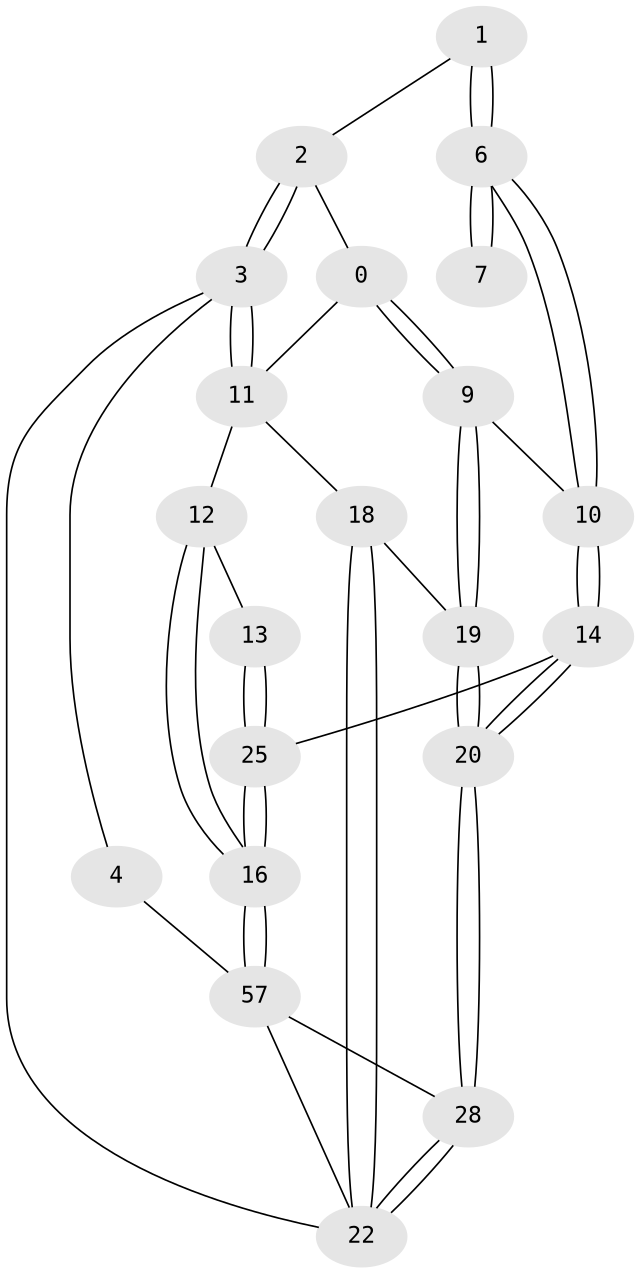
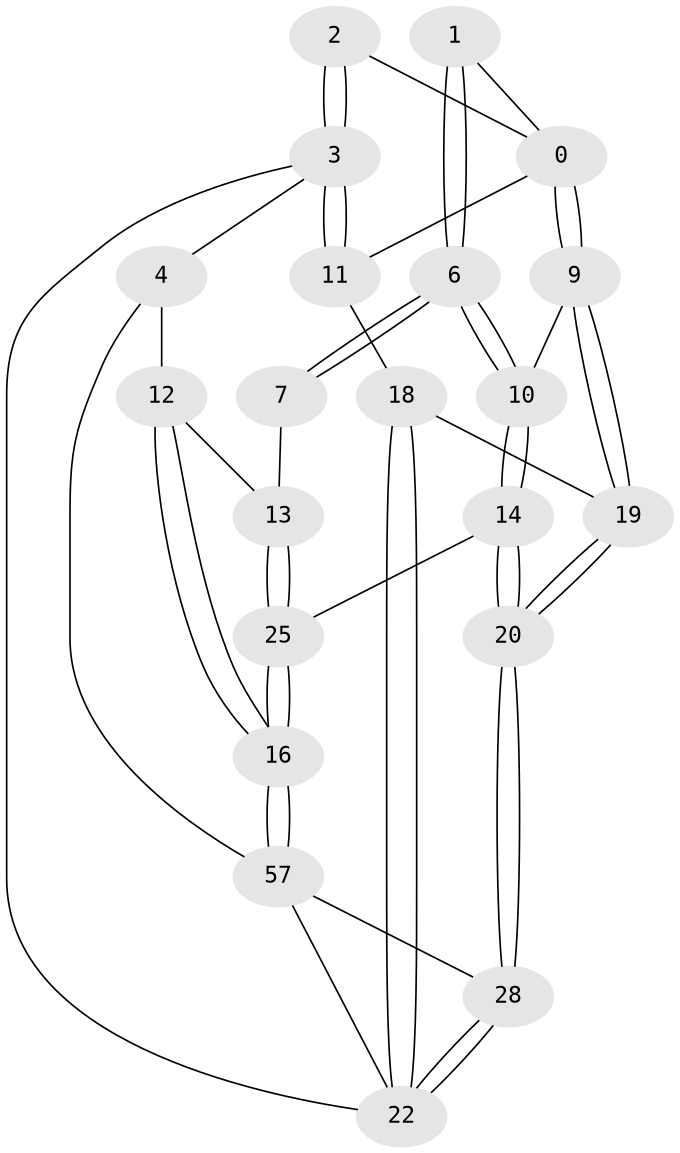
  graph {
    fontname="DejaVu Sans Mono"
    node [color=gray90 fontname="DejaVu Sans Mono" style=filled]
    edge [fontname="DejaVu Sans Mono"]
    1
    2
    6
    3
    n5 [label=0]
    7
    10
    4
    11
    22
    9
    12
    n13 [label=57]
    18
    13
    16
    n17 [label=28]
    14
    n19 [label=25]
    19
    20
-   1 -- 2
+   1 -- n5
    1 -- 6
    1 -- 6
    2 -- 3
    2 -- 3
    2 -- n5
    6 -- 7
    6 -- 7
    6 -- 10
    6 -- 10
    3 -- 4
    3 -- 11
    3 -- 11
    3 -- 22
    n5 -- 11
    n5 -- 9
    n5 -- 9
+   7 -- 13
    10 -- 14
    10 -- 14
-   11 -- 12
+   4 -- 12
    4 -- n13
    11 -- 18
    9 -- 10
    9 -- 19
    9 -- 19
    12 -- 13
    12 -- 16
    12 -- 16
    n13 -- 22
    n13 -- n17
    18 -- 22
    18 -- 22
    18 -- 19
    13 -- n19
    13 -- n19
    16 -- n13
    16 -- n13
    n17 -- 22
    n17 -- 22
    14 -- n19
    14 -- 20
    14 -- 20
    n19 -- 16
    n19 -- 16
    19 -- 20
    19 -- 20
    20 -- n17
    20 -- n17
  }
